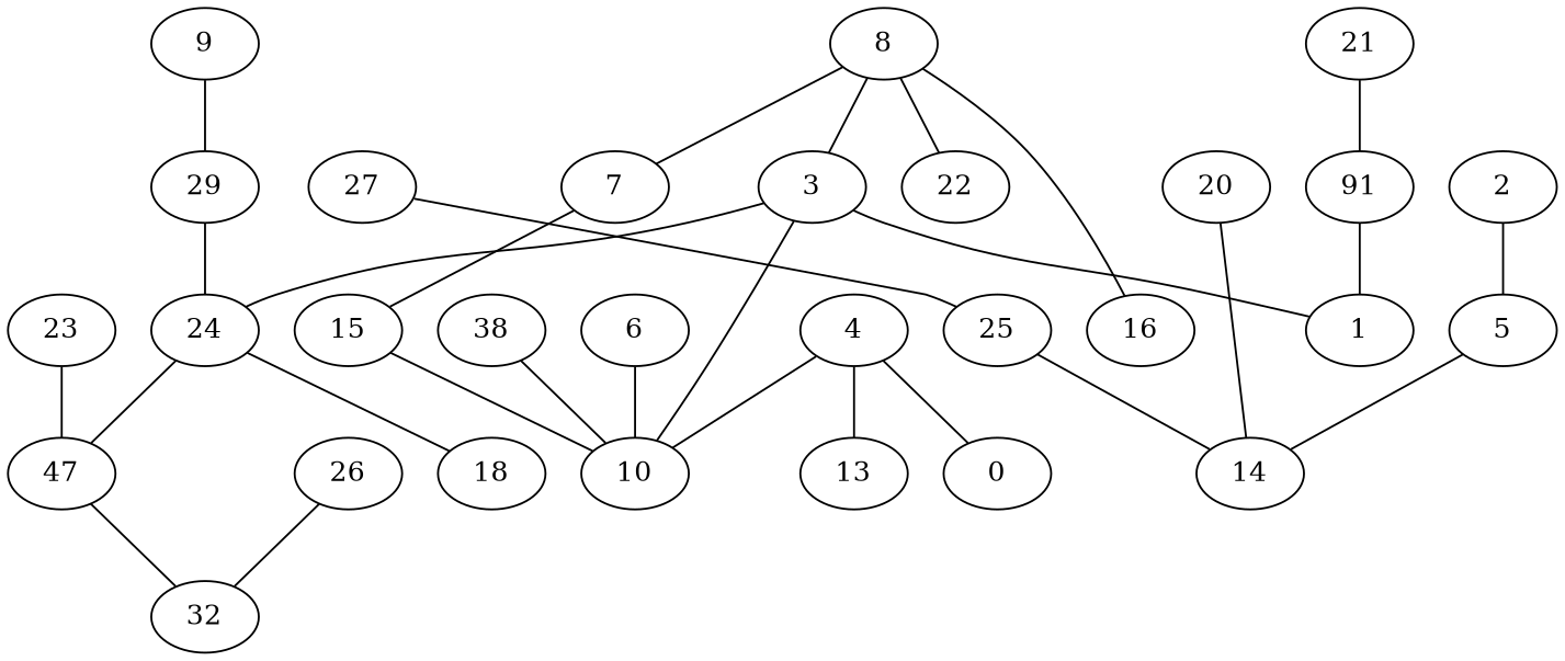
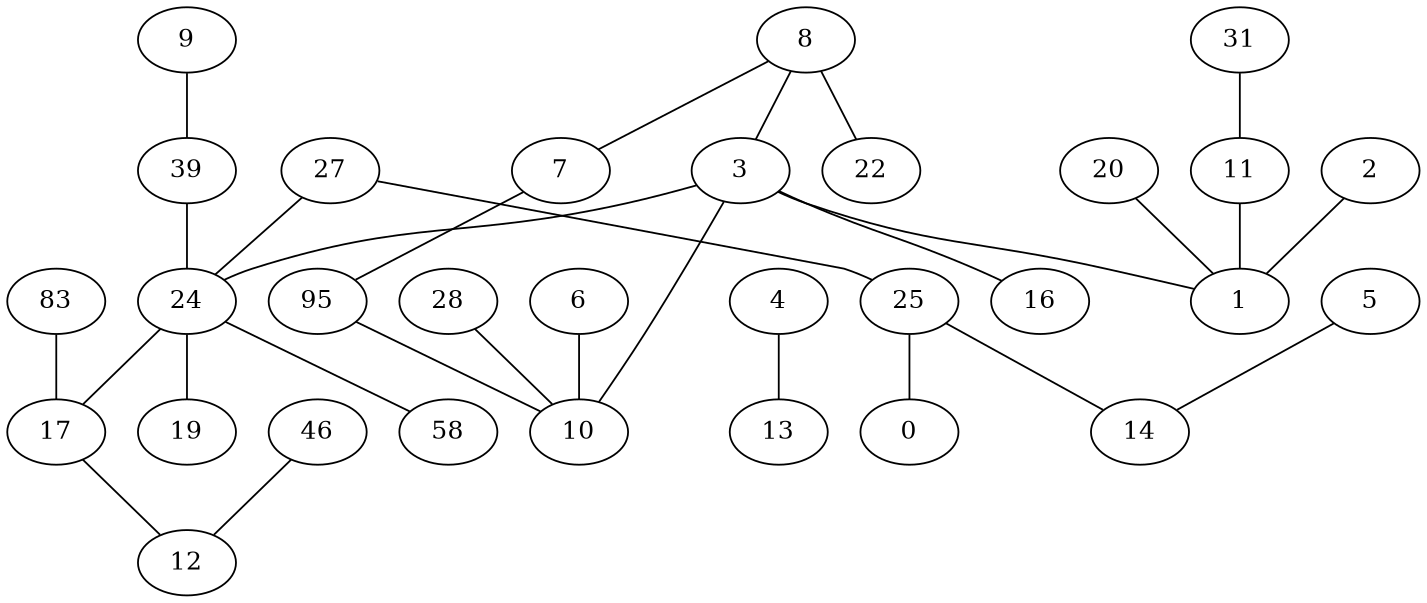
  digraph {
    edge [color=black dir=none]
    9
-   29
+   29 [label=39]
    24
    8
    16
    7
    22
    3
-   15
+   15 [label=95]
    10
    1
-   28 [label=38]
+   28
    27
    25
    14
-   17 [label=47]
-   18
-   11 [label=91]
-   12 [label=32]
+   19
+   17
+   18 [label=58]
+   11
+   12
    6
-   26
+   26 [label=46]
    4
    13
    0
    2
-   23
-   21
+   23 [label=83]
+   21 [label=31]
    20
    5
    subgraph sub_1 {
      9
      29
      24
      8
      16
      7
      22
      3
      15
      10
      1
      28
      27
      25
      14
+     19
      17
      18
      11
      12
      6
      26
      4
      13
      0
      2
      23
      21
      20
      5
    }
    9 -> 29
    29 -> 24
+   24 -> 19
    24 -> 17
    24 -> 18
-   8 -> 16
+   3 -> 16
    8 -> 7
    8 -> 22
    8 -> 3
    7 -> 15
    3 -> 24
    3 -> 10
    3 -> 1
    15 -> 10
    28 -> 10
+   27 -> 24
    27 -> 25
    25 -> 14
    17 -> 12
    11 -> 1
    6 -> 10
    26 -> 12
-   4 -> 10
    4 -> 13
-   4 -> 0
-   2 -> 5
+   25 -> 0
+   2 -> 1
    23 -> 17
    21 -> 11
-   20 -> 14
+   20 -> 1
    5 -> 14
  }
